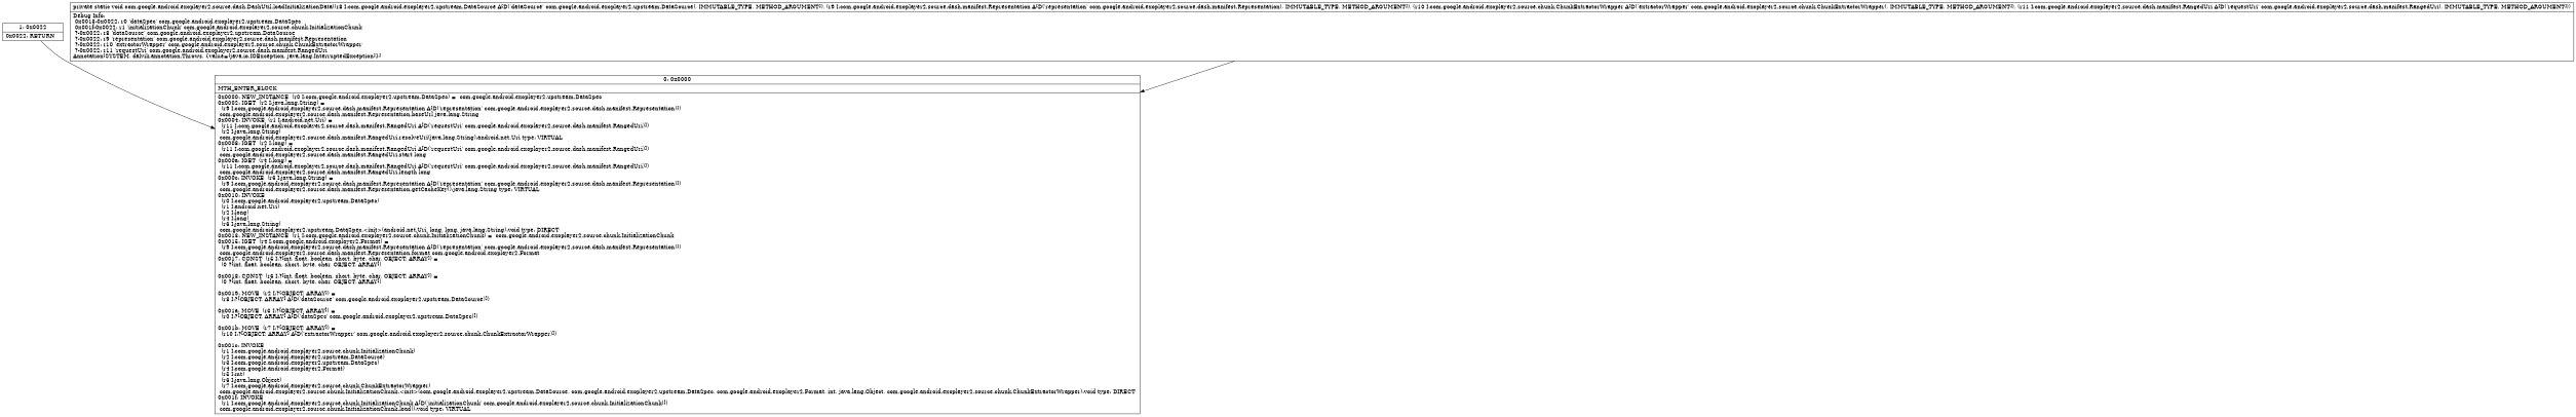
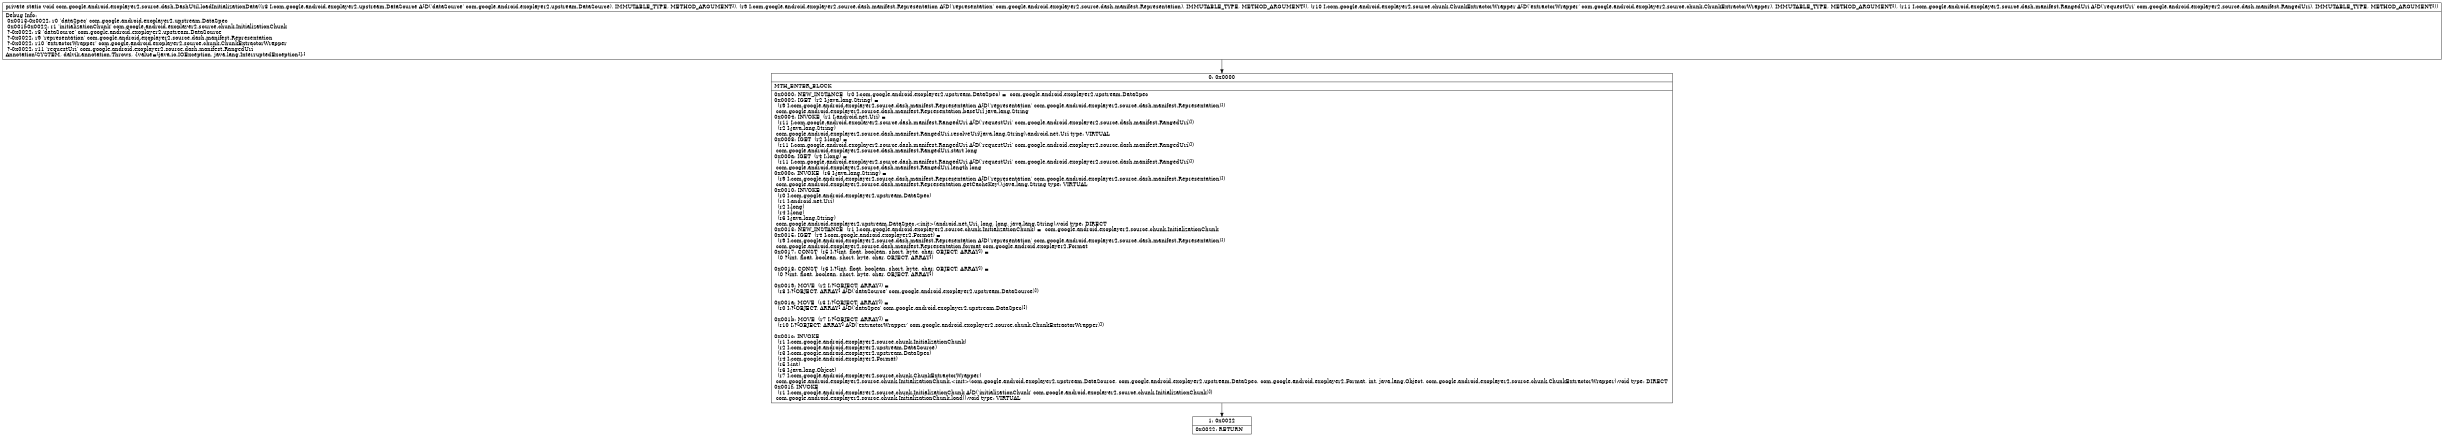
  digraph {
    node [shape=record]
    n1 [label="{0\:\ 0x0000|MTH_ENTER_BLOCK\l|0x0000: NEW_INSTANCE  (r0 I:com.google.android.exoplayer2.upstream.DataSpec) =  com.google.android.exoplayer2.upstream.DataSpec \l0x0002: IGET  (r2 I:java.lang.String) = \l  (r9 I:com.google.android.exoplayer2.source.dash.manifest.Representation A[D('representation' com.google.android.exoplayer2.source.dash.manifest.Representation)])\l com.google.android.exoplayer2.source.dash.manifest.Representation.baseUrl java.lang.String \l0x0004: INVOKE  (r1 I:android.net.Uri) = \l  (r11 I:com.google.android.exoplayer2.source.dash.manifest.RangedUri A[D('requestUri' com.google.android.exoplayer2.source.dash.manifest.RangedUri)])\l  (r2 I:java.lang.String)\l com.google.android.exoplayer2.source.dash.manifest.RangedUri.resolveUri(java.lang.String):android.net.Uri type: VIRTUAL \l0x0008: IGET  (r2 I:long) = \l  (r11 I:com.google.android.exoplayer2.source.dash.manifest.RangedUri A[D('requestUri' com.google.android.exoplayer2.source.dash.manifest.RangedUri)])\l com.google.android.exoplayer2.source.dash.manifest.RangedUri.start long \l0x000a: IGET  (r4 I:long) = \l  (r11 I:com.google.android.exoplayer2.source.dash.manifest.RangedUri A[D('requestUri' com.google.android.exoplayer2.source.dash.manifest.RangedUri)])\l com.google.android.exoplayer2.source.dash.manifest.RangedUri.length long \l0x000c: INVOKE  (r6 I:java.lang.String) = \l  (r9 I:com.google.android.exoplayer2.source.dash.manifest.Representation A[D('representation' com.google.android.exoplayer2.source.dash.manifest.Representation)])\l com.google.android.exoplayer2.source.dash.manifest.Representation.getCacheKey():java.lang.String type: VIRTUAL \l0x0010: INVOKE  \l  (r0 I:com.google.android.exoplayer2.upstream.DataSpec)\l  (r1 I:android.net.Uri)\l  (r2 I:long)\l  (r4 I:long)\l  (r6 I:java.lang.String)\l com.google.android.exoplayer2.upstream.DataSpec.\<init\>(android.net.Uri, long, long, java.lang.String):void type: DIRECT \l0x0013: NEW_INSTANCE  (r1 I:com.google.android.exoplayer2.source.chunk.InitializationChunk) =  com.google.android.exoplayer2.source.chunk.InitializationChunk \l0x0015: IGET  (r4 I:com.google.android.exoplayer2.Format) = \l  (r9 I:com.google.android.exoplayer2.source.dash.manifest.Representation A[D('representation' com.google.android.exoplayer2.source.dash.manifest.Representation)])\l com.google.android.exoplayer2.source.dash.manifest.Representation.format com.google.android.exoplayer2.Format \l0x0017: CONST  (r5 I:?[int, float, boolean, short, byte, char, OBJECT, ARRAY]) = \l  (0 ?[int, float, boolean, short, byte, char, OBJECT, ARRAY])\l \l0x0018: CONST  (r6 I:?[int, float, boolean, short, byte, char, OBJECT, ARRAY]) = \l  (0 ?[int, float, boolean, short, byte, char, OBJECT, ARRAY])\l \l0x0019: MOVE  (r2 I:?[OBJECT, ARRAY]) = \l  (r8 I:?[OBJECT, ARRAY] A[D('dataSource' com.google.android.exoplayer2.upstream.DataSource)])\l \l0x001a: MOVE  (r3 I:?[OBJECT, ARRAY]) = \l  (r0 I:?[OBJECT, ARRAY] A[D('dataSpec' com.google.android.exoplayer2.upstream.DataSpec)])\l \l0x001b: MOVE  (r7 I:?[OBJECT, ARRAY]) = \l  (r10 I:?[OBJECT, ARRAY] A[D('extractorWrapper' com.google.android.exoplayer2.source.chunk.ChunkExtractorWrapper)])\l \l0x001c: INVOKE  \l  (r1 I:com.google.android.exoplayer2.source.chunk.InitializationChunk)\l  (r2 I:com.google.android.exoplayer2.upstream.DataSource)\l  (r3 I:com.google.android.exoplayer2.upstream.DataSpec)\l  (r4 I:com.google.android.exoplayer2.Format)\l  (r5 I:int)\l  (r6 I:java.lang.Object)\l  (r7 I:com.google.android.exoplayer2.source.chunk.ChunkExtractorWrapper)\l com.google.android.exoplayer2.source.chunk.InitializationChunk.\<init\>(com.google.android.exoplayer2.upstream.DataSource, com.google.android.exoplayer2.upstream.DataSpec, com.google.android.exoplayer2.Format, int, java.lang.Object, com.google.android.exoplayer2.source.chunk.ChunkExtractorWrapper):void type: DIRECT \l0x001f: INVOKE  \l  (r1 I:com.google.android.exoplayer2.source.chunk.InitializationChunk A[D('initializationChunk' com.google.android.exoplayer2.source.chunk.InitializationChunk)])\l com.google.android.exoplayer2.source.chunk.InitializationChunk.load():void type: VIRTUAL \l}"]
    n2 [label="{1\:\ 0x0022|0x0022: RETURN   \l}"]
    n3 [label="{private static void com.google.android.exoplayer2.source.dash.DashUtil.loadInitializationData((r8 I:com.google.android.exoplayer2.upstream.DataSource A[D('dataSource' com.google.android.exoplayer2.upstream.DataSource), IMMUTABLE_TYPE, METHOD_ARGUMENT]), (r9 I:com.google.android.exoplayer2.source.dash.manifest.Representation A[D('representation' com.google.android.exoplayer2.source.dash.manifest.Representation), IMMUTABLE_TYPE, METHOD_ARGUMENT]), (r10 I:com.google.android.exoplayer2.source.chunk.ChunkExtractorWrapper A[D('extractorWrapper' com.google.android.exoplayer2.source.chunk.ChunkExtractorWrapper), IMMUTABLE_TYPE, METHOD_ARGUMENT]), (r11 I:com.google.android.exoplayer2.source.dash.manifest.RangedUri A[D('requestUri' com.google.android.exoplayer2.source.dash.manifest.RangedUri), IMMUTABLE_TYPE, METHOD_ARGUMENT]))  | Debug Info:\l  0x0013\-0x0022: r0 'dataSpec' com.google.android.exoplayer2.upstream.DataSpec\l  0x001f\-0x0022: r1 'initializationChunk' com.google.android.exoplayer2.source.chunk.InitializationChunk\l  ?\-0x0022: r8 'dataSource' com.google.android.exoplayer2.upstream.DataSource\l  ?\-0x0022: r9 'representation' com.google.android.exoplayer2.source.dash.manifest.Representation\l  ?\-0x0022: r10 'extractorWrapper' com.google.android.exoplayer2.source.chunk.ChunkExtractorWrapper\l  ?\-0x0022: r11 'requestUri' com.google.android.exoplayer2.source.dash.manifest.RangedUri\lAnnotation[SYSTEM, dalvik.annotation.Throws, \{value=[java.io.IOException, java.lang.InterruptedException]\}]\l}"]
-   n2 -> n1
+   n1 -> n2
    n3 -> n1
  }
